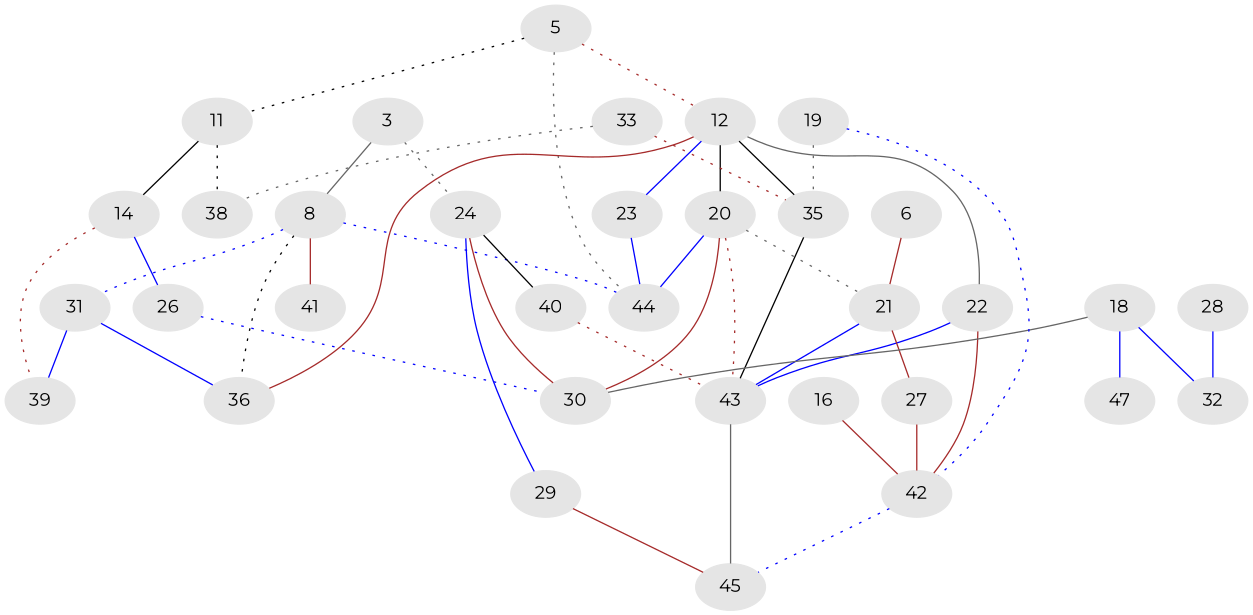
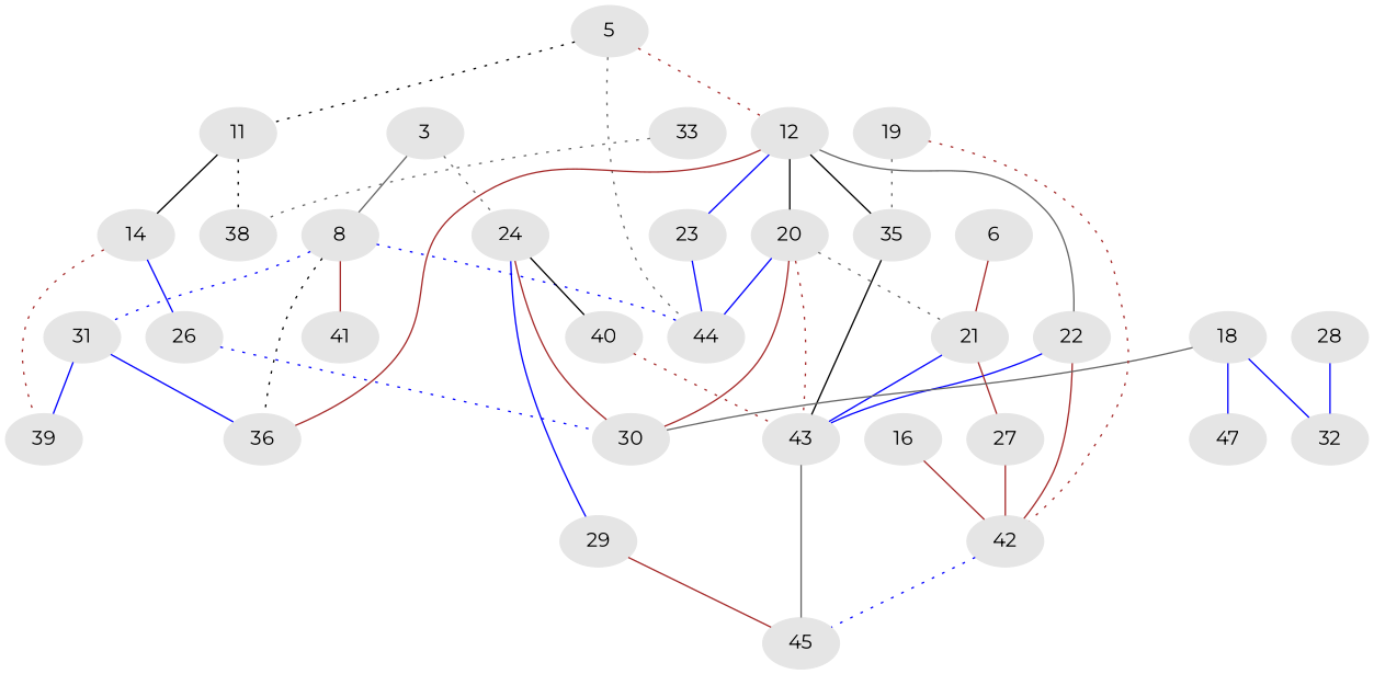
  graph {
    fontname=Montserrat
    node [color=gray90 fontname=Montserrat style=filled]
    edge [color=blue fontname=Montserrat style=solid weight=1.0]
    3
    8
    24
    44
    31
    36
    41
    30
    29
    40
    5
    11
    12
    14
    38
    20
    22
    23
    35
    6
    21
    43
    27
    39
    26
    42
    16
    45
    18
    32
    47
    19
    28
    33
    3 -- 8 [color=gray40]
    3 -- 24 [color=gray40 style=dotted]
    8 -- 44 [style=dotted]
    8 -- 31 [style=dotted]
    8 -- 36 [color=black style=dotted]
    8 -- 41 [color=brown weight=2.0]
    24 -- 30 [color=brown]
    24 -- 29
    24 -- 40 [color=black]
    31 -- 36
    31 -- 39
    29 -- 45 [color=brown]
    40 -- 43 [color=brown style=dotted weight=2.0]
    5 -- 44 [color=gray40 style=dotted]
    5 -- 11 [color=black style=dotted]
    5 -- 12 [color=brown style=dotted]
    11 -- 14 [color=black]
    11 -- 38 [color=black style=dotted]
    12 -- 36 [color=brown]
    12 -- 20 [color=black]
    12 -- 22 [color=gray40]
    12 -- 23
    12 -- 35 [color=black]
    14 -- 39 [color=brown style=dotted]
    14 -- 26
    20 -- 44
    20 -- 30 [color=brown]
    20 -- 21 [color=gray40 style=dotted]
    20 -- 43 [color=brown style=dotted]
    22 -- 43
    22 -- 42 [color=brown]
    23 -- 44
    35 -- 43 [color=black]
    6 -- 21 [color=brown]
    21 -- 43
    21 -- 27 [color=brown]
    43 -- 45 [color=gray40]
    27 -- 42 [color=brown]
    26 -- 30 [style=dotted]
    42 -- 45 [style=dotted]
    16 -- 42 [color=brown]
    18 -- 30 [color=gray40]
    18 -- 32
    18 -- 47
    19 -- 35 [color=gray40 style=dotted weight=2.0]
-   19 -- 42 [style=dotted]
+   19 -- 42 [color=brown style=dotted]
    28 -- 32
    33 -- 38 [color=gray40 style=dotted]
-   33 -- 35 [color=brown style=dotted]
  }
